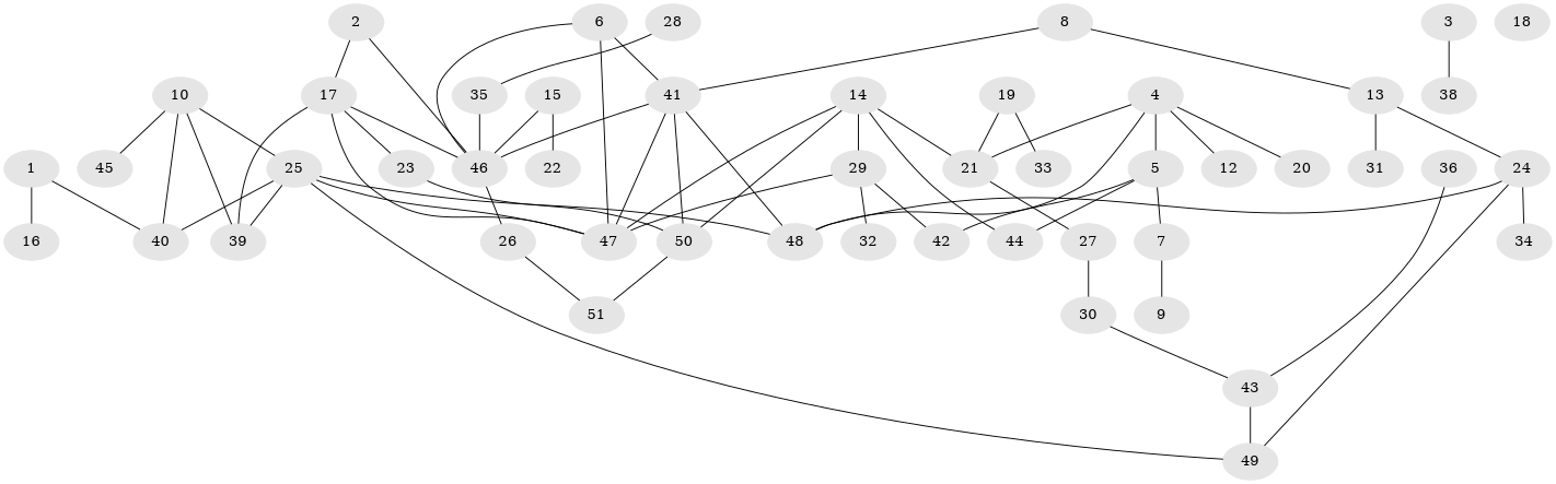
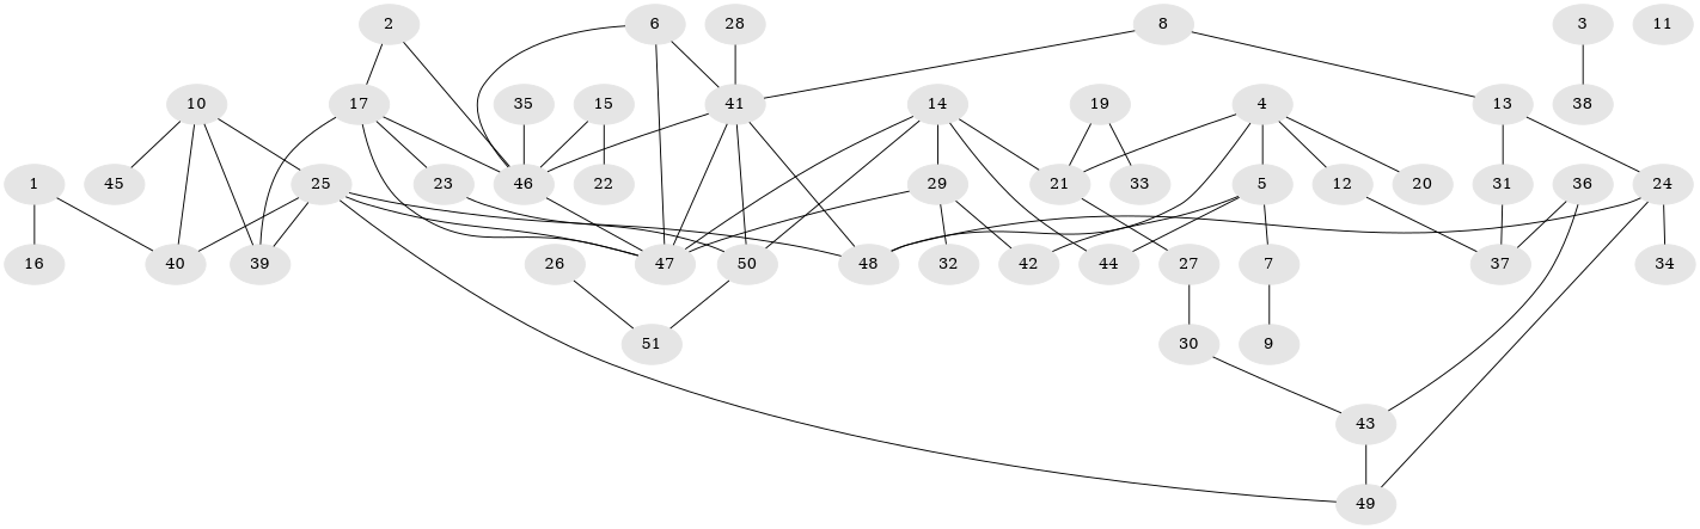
  graph {
    node [color=gray90 style=filled]
    1
    16
    40
    2
    17
    46
    47
    39
    23
    3
    38
    4
    5
    12
    20
    21
    48
    7
    42
    44
+   37
    27
    9
    6
    41
    50
    8
    13
    24
    31
    10
    25
    45
    49
-   11 [label=18]
+   11
    34
    14
    29
    32
    51
    15
    22
    19
    33
    30
    26
    43
    28
    35
    36
    1 -- 16
    1 -- 40
    2 -- 17
    2 -- 46
    17 -- 46
    17 -- 47
    17 -- 39
    17 -- 23
-   46 -- 26
+   46 -- 47
    23 -- 50
    3 -- 38
    4 -- 5
    4 -- 12
    4 -- 20
    4 -- 21
    4 -- 48
    5 -- 7
    5 -- 42
    5 -- 44
+   12 -- 37
    21 -- 27
    7 -- 9
    27 -- 30
    6 -- 46
    6 -- 47
    6 -- 41
    41 -- 46
    41 -- 47
    41 -- 48
    41 -- 50
    50 -- 51
    8 -- 41
    8 -- 13
    13 -- 24
    13 -- 31
    24 -- 48
    24 -- 49
    24 -- 34
+   31 -- 37
    10 -- 40
    10 -- 39
    10 -- 25
    10 -- 45
    25 -- 40
    25 -- 47
    25 -- 39
    25 -- 48
    25 -- 49
    14 -- 47
    14 -- 21
    14 -- 44
    14 -- 50
    14 -- 29
    29 -- 47
    29 -- 42
    29 -- 32
    15 -- 46
    15 -- 22
    19 -- 21
    19 -- 33
    30 -- 43
    26 -- 51
    43 -- 49
-   28 -- 35
+   28 -- 41
    35 -- 46
+   36 -- 37
    36 -- 43
  }
